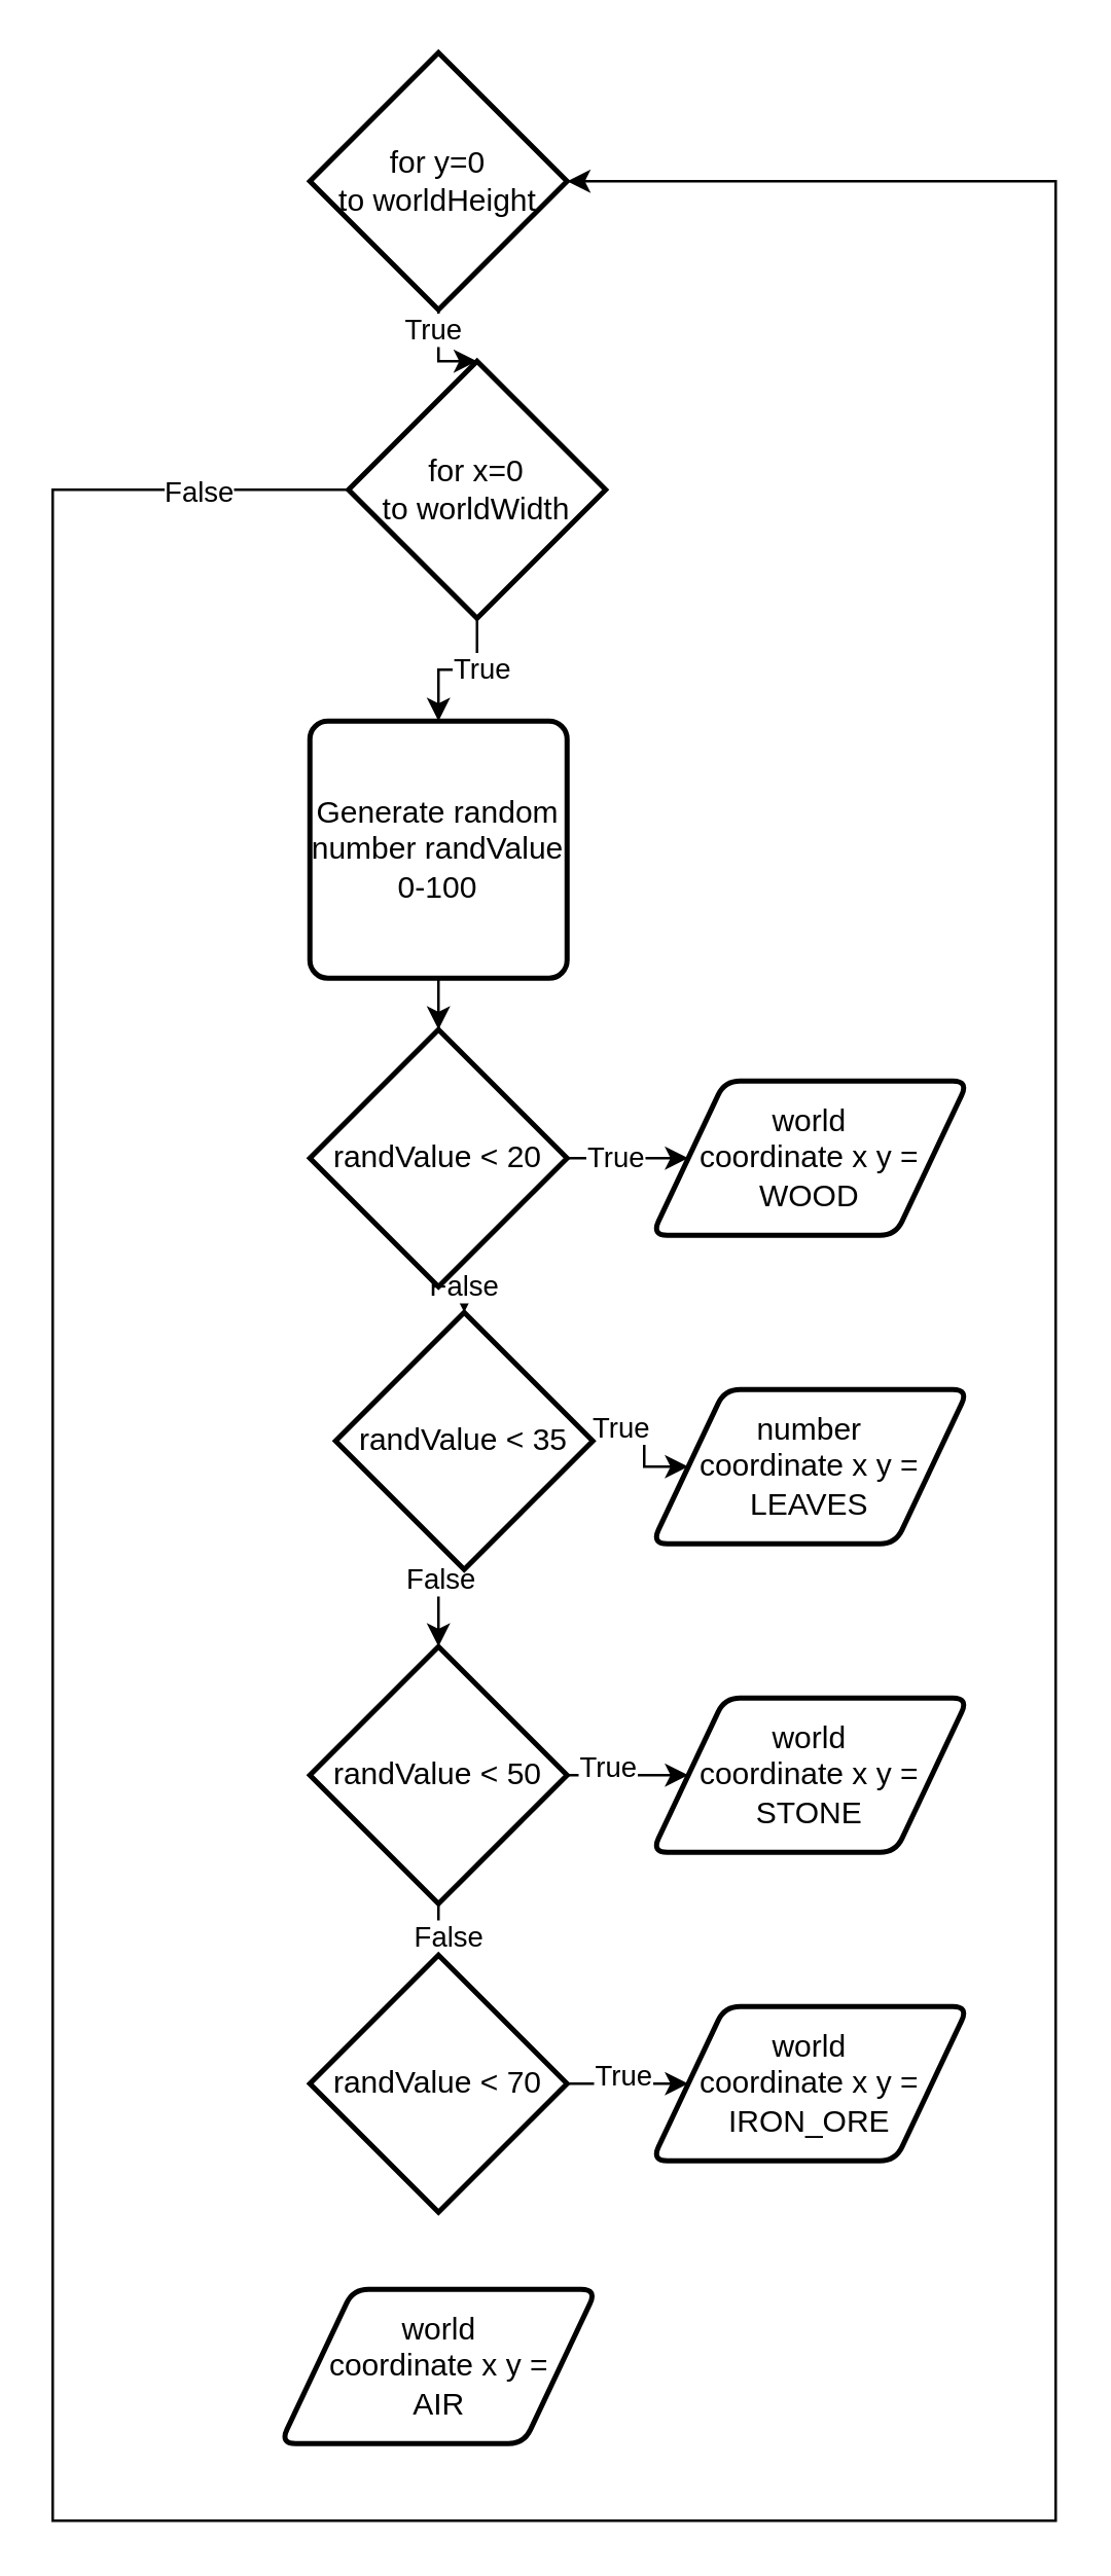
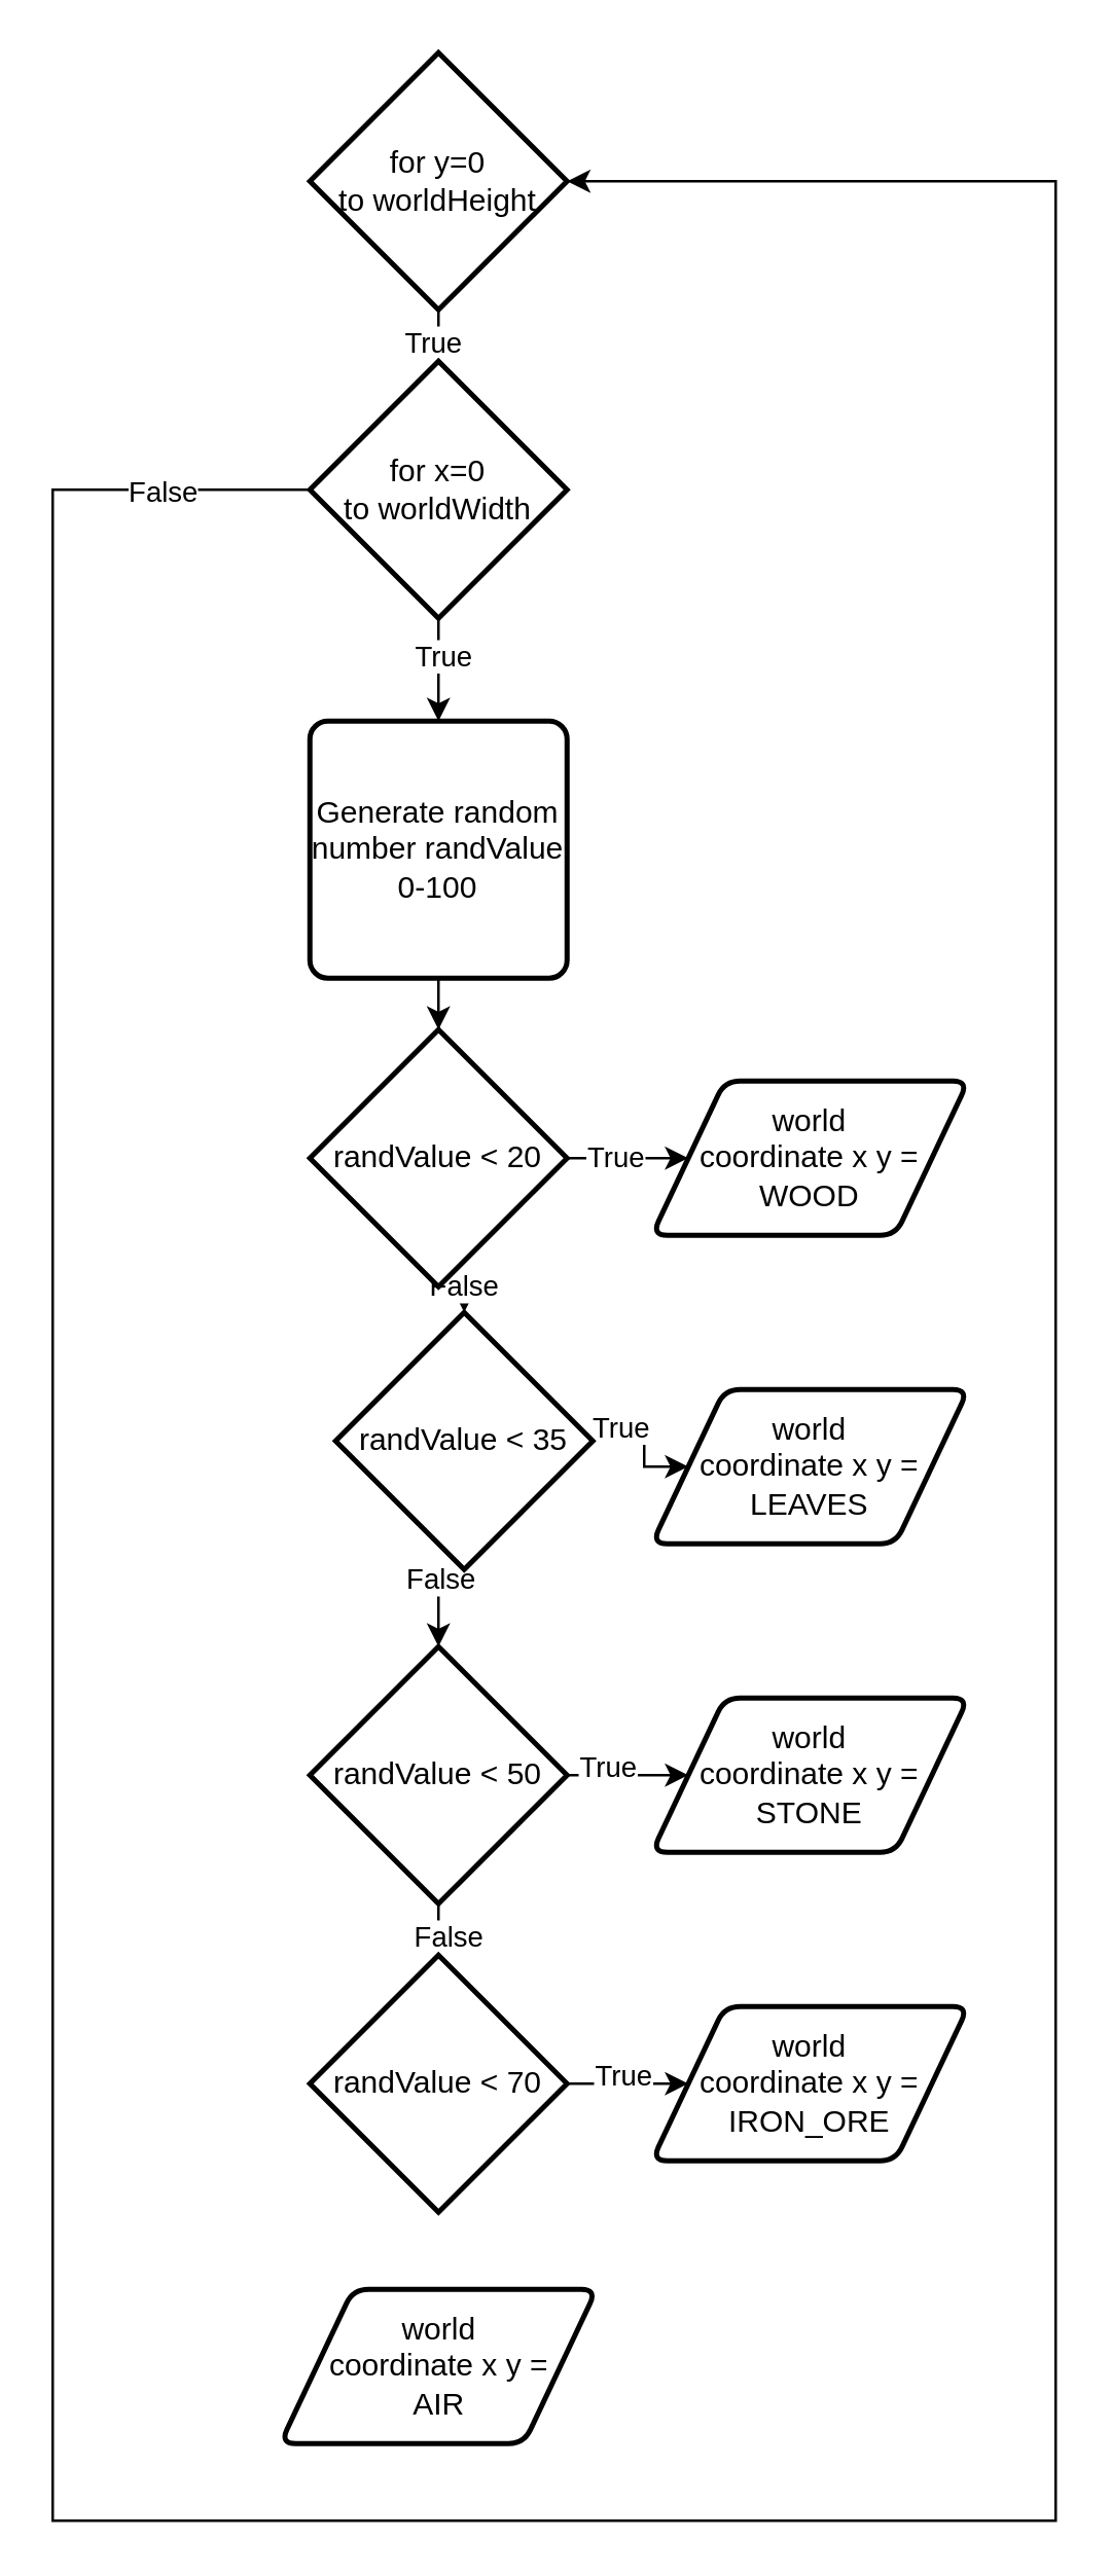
  <mxCell id="0" />
  <mxCell id="1" parent="0" />
  <mxCell id="2" style="edgeStyle=orthogonalEdgeStyle;rounded=0;orthogonalLoop=1;jettySize=auto;html=1;exitX=0.5;exitY=1;exitDx=0;exitDy=0;exitPerimeter=0;" edge="1" parent="1" source="4" target="9"><mxGeometry relative="1" as="geometry" /></mxCell>
  <mxCell id="3" value="True" style="edgeLabel;html=1;align=center;verticalAlign=middle;resizable=0;points=[];" connectable="0" vertex="1" parent="2"><mxGeometry x="-0.605" y="-3" relative="1" as="geometry"><mxPoint as="offset" /></mxGeometry></mxCell>
  <mxCell id="4" value="for y=0 &lt;br&gt;to&amp;nbsp;worldHeight" style="strokeWidth=2;html=1;shape=mxgraph.flowchart.decision;whiteSpace=wrap;" vertex="1" parent="1"><mxGeometry x="120" y="20" width="100" height="100" as="geometry" /></mxCell>
  <mxCell id="5" style="edgeStyle=orthogonalEdgeStyle;rounded=0;orthogonalLoop=1;jettySize=auto;html=1;exitX=0;exitY=0.5;exitDx=0;exitDy=0;exitPerimeter=0;entryX=1;entryY=0.5;entryDx=0;entryDy=0;entryPerimeter=0;" edge="1" parent="1" source="9" target="4"><mxGeometry relative="1" as="geometry"><Array as="points"><mxPoint x="20" y="190" /><mxPoint x="20" y="980" /><mxPoint x="410" y="980" /><mxPoint x="410" y="70" /></Array></mxGeometry></mxCell>
  <mxCell id="6" value="False" style="edgeLabel;html=1;align=center;verticalAlign=middle;resizable=0;points=[];" connectable="0" vertex="1" parent="5"><mxGeometry x="-0.951" relative="1" as="geometry"><mxPoint as="offset" /></mxGeometry></mxCell>
  <mxCell id="7" value="" style="edgeStyle=orthogonalEdgeStyle;rounded=0;orthogonalLoop=1;jettySize=auto;html=1;" edge="1" parent="1" source="9" target="29"><mxGeometry relative="1" as="geometry" /></mxCell>
  <mxCell id="8" value="True" style="edgeLabel;html=1;align=center;verticalAlign=middle;resizable=0;points=[];" connectable="0" vertex="1" parent="7"><mxGeometry x="-0.325" y="1" relative="1" as="geometry"><mxPoint as="offset" /></mxGeometry></mxCell>
- <mxCell id="9" value="for x=0&lt;br&gt;to worldWidth" style="strokeWidth=2;html=1;shape=mxgraph.flowchart.decision;whiteSpace=wrap;" vertex="1" parent="1"><mxGeometry x="135" y="140" width="100" height="100" as="geometry" /></mxCell>
+ <mxCell id="9" value="for x=0&lt;br&gt;to worldWidth" style="strokeWidth=2;html=1;shape=mxgraph.flowchart.decision;whiteSpace=wrap;" vertex="1" parent="1"><mxGeometry x="120" y="140" width="100" height="100" as="geometry" /></mxCell>
  <mxCell id="10" value="False" style="edgeStyle=orthogonalEdgeStyle;rounded=0;orthogonalLoop=1;jettySize=auto;html=1;exitX=0.5;exitY=1;exitDx=0;exitDy=0;exitPerimeter=0;entryX=0.5;entryY=0;entryDx=0;entryDy=0;entryPerimeter=0;" edge="1" parent="1" source="13" target="18"><mxGeometry relative="1" as="geometry" /></mxCell>
  <mxCell id="11" value="" style="edgeStyle=orthogonalEdgeStyle;rounded=0;orthogonalLoop=1;jettySize=auto;html=1;" edge="1" parent="1" source="13" target="33"><mxGeometry relative="1" as="geometry" /></mxCell>
  <mxCell id="12" value="True" style="edgeLabel;html=1;align=center;verticalAlign=middle;resizable=0;points=[];" connectable="0" vertex="1" parent="11"><mxGeometry x="0.052" y="1" relative="1" as="geometry"><mxPoint as="offset" /></mxGeometry></mxCell>
  <mxCell id="13" value="randValue &amp;lt; 20" style="strokeWidth=2;html=1;shape=mxgraph.flowchart.decision;whiteSpace=wrap;" vertex="1" parent="1"><mxGeometry x="120" y="400" width="100" height="100" as="geometry" /></mxCell>
  <mxCell id="14" style="edgeStyle=orthogonalEdgeStyle;rounded=0;orthogonalLoop=1;jettySize=auto;html=1;exitX=0.5;exitY=1;exitDx=0;exitDy=0;exitPerimeter=0;entryX=0.5;entryY=0;entryDx=0;entryDy=0;entryPerimeter=0;" edge="1" parent="1" source="18" target="23"><mxGeometry relative="1" as="geometry" /></mxCell>
  <mxCell id="15" value="False" style="edgeLabel;html=1;align=center;verticalAlign=middle;resizable=0;points=[];" connectable="0" vertex="1" parent="14"><mxGeometry x="-0.354" relative="1" as="geometry"><mxPoint as="offset" /></mxGeometry></mxCell>
  <mxCell id="16" value="" style="edgeStyle=orthogonalEdgeStyle;rounded=0;orthogonalLoop=1;jettySize=auto;html=1;" edge="1" parent="1" source="18" target="32"><mxGeometry relative="1" as="geometry" /></mxCell>
  <mxCell id="17" value="True" style="edgeLabel;html=1;align=center;verticalAlign=middle;resizable=0;points=[];" connectable="0" vertex="1" parent="16"><mxGeometry x="-0.56" y="6" relative="1" as="geometry"><mxPoint as="offset" /></mxGeometry></mxCell>
  <mxCell id="18" value="randValue &amp;lt; 35" style="strokeWidth=2;html=1;shape=mxgraph.flowchart.decision;whiteSpace=wrap;" vertex="1" parent="1"><mxGeometry x="130" y="510" width="100" height="100" as="geometry" /></mxCell>
  <mxCell id="19" style="edgeStyle=orthogonalEdgeStyle;rounded=0;orthogonalLoop=1;jettySize=auto;html=1;exitX=0.5;exitY=1;exitDx=0;exitDy=0;exitPerimeter=0;entryX=0.5;entryY=0;entryDx=0;entryDy=0;entryPerimeter=0;" edge="1" parent="1" source="23" target="26"><mxGeometry relative="1" as="geometry" /></mxCell>
  <mxCell id="20" value="False" style="edgeLabel;html=1;align=center;verticalAlign=middle;resizable=0;points=[];" connectable="0" vertex="1" parent="19"><mxGeometry x="0.185" y="3" relative="1" as="geometry"><mxPoint as="offset" /></mxGeometry></mxCell>
  <mxCell id="21" value="" style="edgeStyle=orthogonalEdgeStyle;rounded=0;orthogonalLoop=1;jettySize=auto;html=1;" edge="1" parent="1" source="23" target="31"><mxGeometry relative="1" as="geometry" /></mxCell>
  <mxCell id="22" value="True" style="edgeLabel;html=1;align=center;verticalAlign=middle;resizable=0;points=[];" connectable="0" vertex="1" parent="21"><mxGeometry x="-0.048" y="4" relative="1" as="geometry"><mxPoint as="offset" /></mxGeometry></mxCell>
  <mxCell id="23" value="randValue &amp;lt; 50" style="strokeWidth=2;html=1;shape=mxgraph.flowchart.decision;whiteSpace=wrap;" vertex="1" parent="1"><mxGeometry x="120" y="640" width="100" height="100" as="geometry" /></mxCell>
  <mxCell id="24" value="" style="edgeStyle=orthogonalEdgeStyle;rounded=0;orthogonalLoop=1;jettySize=auto;html=1;" edge="1" parent="1" source="26" target="30"><mxGeometry relative="1" as="geometry" /></mxCell>
  <mxCell id="25" value="True" style="edgeLabel;html=1;align=center;verticalAlign=middle;resizable=0;points=[];" connectable="0" vertex="1" parent="24"><mxGeometry x="0.153" y="4" relative="1" as="geometry"><mxPoint as="offset" /></mxGeometry></mxCell>
  <mxCell id="26" value="randValue &amp;lt; 70" style="strokeWidth=2;html=1;shape=mxgraph.flowchart.decision;whiteSpace=wrap;" vertex="1" parent="1"><mxGeometry x="120" y="760" width="100" height="100" as="geometry" /></mxCell>
  <mxCell id="27" value="world&lt;br&gt;coordinate x y =&lt;br&gt;AIR" style="shape=parallelogram;html=1;strokeWidth=2;perimeter=parallelogramPerimeter;whiteSpace=wrap;rounded=1;arcSize=12;size=0.23;" vertex="1" parent="1"><mxGeometry x="108.5" y="890" width="123" height="60" as="geometry" /></mxCell>
  <mxCell id="28" value="" style="edgeStyle=orthogonalEdgeStyle;rounded=0;orthogonalLoop=1;jettySize=auto;html=1;" edge="1" parent="1" source="29" target="13"><mxGeometry relative="1" as="geometry" /></mxCell>
  <mxCell id="29" value="Generate random number randValue 0-100" style="rounded=1;whiteSpace=wrap;html=1;absoluteArcSize=1;arcSize=14;strokeWidth=2;" vertex="1" parent="1"><mxGeometry x="120" y="280" width="100" height="100" as="geometry" /></mxCell>
  <mxCell id="30" value="world&lt;br&gt;coordinate x y =&lt;br&gt;IRON_ORE" style="shape=parallelogram;html=1;strokeWidth=2;perimeter=parallelogramPerimeter;whiteSpace=wrap;rounded=1;arcSize=12;size=0.23;" vertex="1" parent="1"><mxGeometry x="253" y="780" width="123" height="60" as="geometry" /></mxCell>
  <mxCell id="31" value="world&lt;br&gt;coordinate x y =&lt;br&gt;STONE" style="shape=parallelogram;html=1;strokeWidth=2;perimeter=parallelogramPerimeter;whiteSpace=wrap;rounded=1;arcSize=12;size=0.23;" vertex="1" parent="1"><mxGeometry x="253" y="660" width="123" height="60" as="geometry" /></mxCell>
- <mxCell id="32" value="number&lt;br&gt;coordinate x y =&lt;br&gt;LEAVES" style="shape=parallelogram;html=1;strokeWidth=2;perimeter=parallelogramPerimeter;whiteSpace=wrap;rounded=1;arcSize=12;size=0.23;" vertex="1" parent="1"><mxGeometry x="253" y="540" width="123" height="60" as="geometry" /></mxCell>
+ <mxCell id="32" value="world&lt;br&gt;coordinate x y =&lt;br&gt;LEAVES" style="shape=parallelogram;html=1;strokeWidth=2;perimeter=parallelogramPerimeter;whiteSpace=wrap;rounded=1;arcSize=12;size=0.23;" vertex="1" parent="1"><mxGeometry x="253" y="540" width="123" height="60" as="geometry" /></mxCell>
  <mxCell id="33" value="world&lt;br&gt;coordinate x y =&lt;br&gt;WOOD" style="shape=parallelogram;html=1;strokeWidth=2;perimeter=parallelogramPerimeter;whiteSpace=wrap;rounded=1;arcSize=12;size=0.23;" vertex="1" parent="1"><mxGeometry x="253" y="420" width="123" height="60" as="geometry" /></mxCell>
